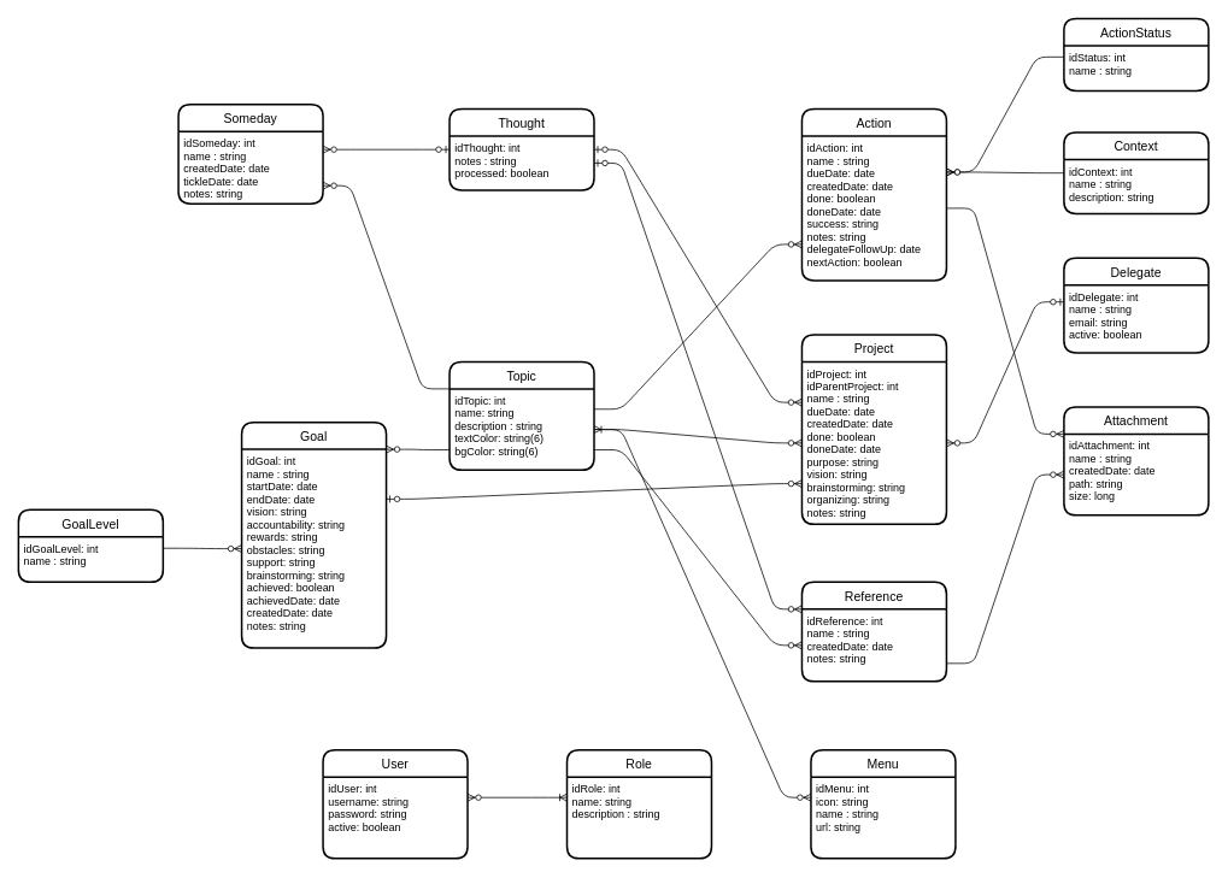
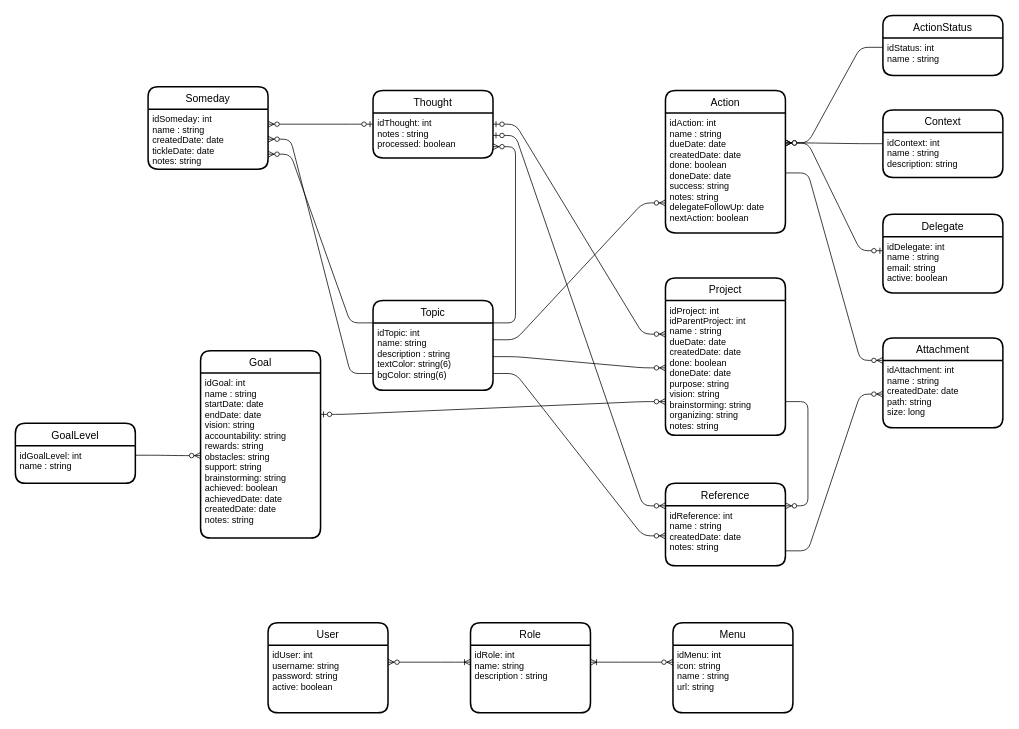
  <mxCell id="0" />
  <mxCell id="1" parent="0" />
  <mxCell id="2" value="Thought" style="swimlane;childLayout=stackLayout;horizontal=1;startSize=30;horizontalStack=0;rounded=1;fontSize=14;fontStyle=0;strokeWidth=2;resizeParent=0;resizeLast=1;shadow=0;dashed=0;align=center;" parent="1" vertex="1"><mxGeometry x="497" y="120" width="160" height="90" as="geometry" /></mxCell>
  <mxCell id="3" value="idThought: int&#10;notes : string&#10;processed: boolean" style="align=left;strokeColor=none;fillColor=none;spacingLeft=4;fontSize=12;verticalAlign=top;resizable=0;rotatable=0;part=1;" parent="2" vertex="1"><mxGeometry y="30" width="160" height="60" as="geometry" /></mxCell>
  <mxCell id="4" value="Delegate" style="swimlane;childLayout=stackLayout;horizontal=1;startSize=30;horizontalStack=0;rounded=1;fontSize=14;fontStyle=0;strokeWidth=2;resizeParent=0;resizeLast=1;shadow=0;dashed=0;align=center;" parent="1" vertex="1"><mxGeometry x="1177" y="285" width="160" height="105" as="geometry" /></mxCell>
  <mxCell id="5" value="idDelegate: int&#10;name : string&#10;email: string&#10;active: boolean" style="align=left;strokeColor=none;fillColor=none;spacingLeft=4;fontSize=12;verticalAlign=top;resizable=0;rotatable=0;part=1;" parent="4" vertex="1"><mxGeometry y="30" width="160" height="75" as="geometry" /></mxCell>
  <mxCell id="6" value="Context" style="swimlane;childLayout=stackLayout;horizontal=1;startSize=30;horizontalStack=0;rounded=1;fontSize=14;fontStyle=0;strokeWidth=2;resizeParent=0;resizeLast=1;shadow=0;dashed=0;align=center;" parent="1" vertex="1"><mxGeometry x="1177" y="146" width="160" height="90" as="geometry" /></mxCell>
  <mxCell id="7" value="idContext: int&#10;name : string&#10;description: string" style="align=left;strokeColor=none;fillColor=none;spacingLeft=4;fontSize=12;verticalAlign=top;resizable=0;rotatable=0;part=1;" parent="6" vertex="1"><mxGeometry y="30" width="160" height="60" as="geometry" /></mxCell>
  <mxCell id="8" value="Topic" style="swimlane;childLayout=stackLayout;horizontal=1;startSize=30;horizontalStack=0;rounded=1;fontSize=14;fontStyle=0;strokeWidth=2;resizeParent=0;resizeLast=1;shadow=0;dashed=0;align=center;" parent="1" vertex="1"><mxGeometry x="497" y="400" width="160" height="120" as="geometry" /></mxCell>
  <mxCell id="9" value="idTopic: int&#10;name: string&#10;description : string&#10;textColor: string(6)&#10;bgColor: string(6)" style="align=left;strokeColor=none;fillColor=none;spacingLeft=4;fontSize=12;verticalAlign=top;resizable=0;rotatable=0;part=1;" parent="8" vertex="1"><mxGeometry y="30" width="160" height="90" as="geometry" /></mxCell>
  <mxCell id="10" value="GoalLevel" style="swimlane;childLayout=stackLayout;horizontal=1;startSize=30;horizontalStack=0;rounded=1;fontSize=14;fontStyle=0;strokeWidth=2;resizeParent=0;resizeLast=1;shadow=0;dashed=0;align=center;" parent="1" vertex="1"><mxGeometry x="20" y="564" width="160" height="80" as="geometry" /></mxCell>
  <mxCell id="11" value="idGoalLevel: int&#10;name : string" style="align=left;strokeColor=none;fillColor=none;spacingLeft=4;fontSize=12;verticalAlign=top;resizable=0;rotatable=0;part=1;" parent="10" vertex="1"><mxGeometry y="30" width="160" height="50" as="geometry" /></mxCell>
  <mxCell id="12" value="Goal" style="swimlane;childLayout=stackLayout;horizontal=1;startSize=30;horizontalStack=0;rounded=1;fontSize=14;fontStyle=0;strokeWidth=2;resizeParent=0;resizeLast=1;shadow=0;dashed=0;align=center;" parent="1" vertex="1"><mxGeometry x="267" y="467" width="160" height="250" as="geometry" /></mxCell>
  <mxCell id="13" value="idGoal: int&#10;name : string&#10;startDate: date&#10;endDate: date&#10;vision: string&#10;accountability: string&#10;rewards: string&#10;obstacles: string&#10;support: string&#10;brainstorming: string&#10;achieved: boolean&#10;achievedDate: date&#10;createdDate: date&#10;notes: string" style="align=left;strokeColor=none;fillColor=none;spacingLeft=4;fontSize=12;verticalAlign=top;resizable=0;rotatable=0;part=1;" parent="12" vertex="1"><mxGeometry y="30" width="160" height="220" as="geometry" /></mxCell>
  <mxCell id="14" value="" style="edgeStyle=entityRelationEdgeStyle;fontSize=12;html=1;endArrow=ERzeroToMany;endFill=1;entryX=0;entryY=0.5;entryDx=0;entryDy=0;exitX=1;exitY=0.25;exitDx=0;exitDy=0;" parent="1" source="11" target="13" edge="1"><mxGeometry width="100" height="100" relative="1" as="geometry"><mxPoint x="-3" y="280" as="sourcePoint" /><mxPoint x="97" y="180" as="targetPoint" /></mxGeometry></mxCell>
- <mxCell id="15" value="" style="edgeStyle=entityRelationEdgeStyle;fontSize=12;html=1;endArrow=ERzeroToMany;endFill=1;exitX=0;exitY=0.75;exitDx=0;exitDy=0;entryX=1;entryY=0;entryDx=0;entryDy=0;" parent="1" source="9" target="13" edge="1"><mxGeometry width="100" height="100" relative="1" as="geometry"><mxPoint x="147" y="412.5" as="sourcePoint" /><mxPoint x="67" y="250" as="targetPoint" /></mxGeometry></mxCell>
+ <mxCell id="15" value="" style="edgeStyle=entityRelationEdgeStyle;fontSize=12;html=1;endArrow=ERzeroToMany;endFill=1;exitX=0;exitY=0.75;exitDx=0;exitDy=0;" parent="1" source="9" target="35" edge="1"><mxGeometry width="100" height="100" relative="1" as="geometry"><mxPoint x="147" y="412.5" as="sourcePoint" /><mxPoint x="67" y="250" as="targetPoint" /></mxGeometry></mxCell>
+ <mxCell id="16" value="" style="edgeStyle=entityRelationEdgeStyle;fontSize=12;html=1;endArrow=ERzeroToMany;endFill=1;exitX=1;exitY=0.25;exitDx=0;exitDy=0;entryX=1;entryY=0.75;entryDx=0;entryDy=0;" parent="1" source="8" target="3" edge="1"><mxGeometry width="100" height="100" relative="1" as="geometry"><mxPoint x="257" y="40" as="sourcePoint" /><mxPoint x="127" y="117.5" as="targetPoint" /></mxGeometry></mxCell>
  <mxCell id="17" value="Project" style="swimlane;childLayout=stackLayout;horizontal=1;startSize=30;horizontalStack=0;rounded=1;fontSize=14;fontStyle=0;strokeWidth=2;resizeParent=0;resizeLast=1;shadow=0;dashed=0;align=center;" parent="1" vertex="1"><mxGeometry x="887" y="370" width="160" height="210" as="geometry" /></mxCell>
  <mxCell id="18" value="idProject: int&#10;idParentProject: int&#10;name : string&#10;dueDate: date&#10;createdDate: date&#10;done: boolean&#10;doneDate: date&#10;purpose: string&#10;vision: string&#10;brainstorming: string&#10;organizing: string&#10;notes: string" style="align=left;strokeColor=none;fillColor=none;spacingLeft=4;fontSize=12;verticalAlign=top;resizable=0;rotatable=0;part=1;" parent="17" vertex="1"><mxGeometry y="30" width="160" height="180" as="geometry" /></mxCell>
  <mxCell id="19" value="ActionStatus" style="swimlane;childLayout=stackLayout;horizontal=1;startSize=30;horizontalStack=0;rounded=1;fontSize=14;fontStyle=0;strokeWidth=2;resizeParent=0;resizeLast=1;shadow=0;dashed=0;align=center;" parent="1" vertex="1"><mxGeometry x="1177" y="20" width="160" height="80" as="geometry" /></mxCell>
  <mxCell id="20" value="idStatus: int&#10;name : string" style="align=left;strokeColor=none;fillColor=none;spacingLeft=4;fontSize=12;verticalAlign=top;resizable=0;rotatable=0;part=1;" parent="19" vertex="1"><mxGeometry y="30" width="160" height="50" as="geometry" /></mxCell>
  <mxCell id="21" value="" style="edgeStyle=entityRelationEdgeStyle;fontSize=12;html=1;endArrow=ERzeroToMany;startArrow=ERzeroToOne;exitX=1;exitY=0.25;exitDx=0;exitDy=0;entryX=0;entryY=0.75;entryDx=0;entryDy=0;" parent="1" source="13" target="18" edge="1"><mxGeometry width="100" height="100" relative="1" as="geometry"><mxPoint x="7" y="440" as="sourcePoint" /><mxPoint x="887" y="565" as="targetPoint" /></mxGeometry></mxCell>
  <mxCell id="22" value="" style="edgeStyle=entityRelationEdgeStyle;fontSize=12;html=1;endArrow=ERzeroToMany;endFill=1;exitX=1;exitY=0.5;exitDx=0;exitDy=0;entryX=0;entryY=0.5;entryDx=0;entryDy=0;" parent="1" source="9" target="18" edge="1"><mxGeometry width="100" height="100" relative="1" as="geometry"><mxPoint x="-9" y="41.25" as="sourcePoint" /><mxPoint x="331" y="38.75" as="targetPoint" /></mxGeometry></mxCell>
  <mxCell id="23" value="" style="edgeStyle=entityRelationEdgeStyle;fontSize=12;html=1;endArrow=ERzeroToMany;startArrow=ERzeroToOne;entryX=0;entryY=0.25;entryDx=0;entryDy=0;exitX=1;exitY=0.25;exitDx=0;exitDy=0;" parent="1" source="3" target="18" edge="1"><mxGeometry width="100" height="100" relative="1" as="geometry"><mxPoint x="697" y="180" as="sourcePoint" /><mxPoint x="331" y="-27.5" as="targetPoint" /></mxGeometry></mxCell>
  <mxCell id="24" value="Action" style="swimlane;childLayout=stackLayout;horizontal=1;startSize=30;horizontalStack=0;rounded=1;fontSize=14;fontStyle=0;strokeWidth=2;resizeParent=0;resizeLast=1;shadow=0;dashed=0;align=center;" parent="1" vertex="1"><mxGeometry x="887" y="120" width="160" height="190" as="geometry" /></mxCell>
  <mxCell id="25" value="idAction: int&#10;name : string&#10;dueDate: date&#10;createdDate: date&#10;done: boolean&#10;doneDate: date&#10;success: string&#10;notes: string&#10;delegateFollowUp: date&#10;nextAction: boolean" style="align=left;strokeColor=none;fillColor=none;spacingLeft=4;fontSize=12;verticalAlign=top;resizable=0;rotatable=0;part=1;" parent="24" vertex="1"><mxGeometry y="30" width="160" height="160" as="geometry" /></mxCell>
  <mxCell id="26" value="" style="edgeStyle=entityRelationEdgeStyle;fontSize=12;html=1;endArrow=ERzeroToMany;endFill=1;exitX=1;exitY=0.25;exitDx=0;exitDy=0;entryX=0;entryY=0.75;entryDx=0;entryDy=0;" parent="1" source="9" target="25" edge="1"><mxGeometry width="100" height="100" relative="1" as="geometry"><mxPoint x="377" y="40" as="sourcePoint" /><mxPoint x="447" y="40" as="targetPoint" /></mxGeometry></mxCell>
  <mxCell id="27" value="" style="edgeStyle=entityRelationEdgeStyle;fontSize=12;html=1;endArrow=ERzeroToMany;endFill=1;exitX=0;exitY=0.25;exitDx=0;exitDy=0;entryX=1;entryY=0.25;entryDx=0;entryDy=0;" parent="1" source="20" target="25" edge="1"><mxGeometry width="100" height="100" relative="1" as="geometry"><mxPoint x="957" y="-280" as="sourcePoint" /><mxPoint x="877" y="-170" as="targetPoint" /></mxGeometry></mxCell>
  <mxCell id="28" value="" style="edgeStyle=entityRelationEdgeStyle;fontSize=12;html=1;endArrow=ERzeroToMany;endFill=1;exitX=0;exitY=0.25;exitDx=0;exitDy=0;entryX=1;entryY=0.25;entryDx=0;entryDy=0;" parent="1" source="7" target="25" edge="1"><mxGeometry width="100" height="100" relative="1" as="geometry"><mxPoint x="757" y="175" as="sourcePoint" /><mxPoint x="857" y="-100" as="targetPoint" /></mxGeometry></mxCell>
- <mxCell id="29" value="" style="edgeStyle=entityRelationEdgeStyle;fontSize=12;html=1;endArrow=ERzeroToMany;startArrow=ERzeroToOne;exitX=0;exitY=0.25;exitDx=0;exitDy=0;" parent="1" source="5" target="18" edge="1"><mxGeometry width="100" height="100" relative="1" as="geometry"><mxPoint x="247" y="505" as="sourcePoint" /><mxPoint x="887" y="40" as="targetPoint" /></mxGeometry></mxCell>
+ <mxCell id="29" value="" style="edgeStyle=entityRelationEdgeStyle;fontSize=12;html=1;endArrow=ERzeroToMany;startArrow=ERzeroToOne;exitX=0;exitY=0.25;exitDx=0;exitDy=0;entryX=1;entryY=0.25;entryDx=0;entryDy=0;" parent="1" source="5" target="25" edge="1"><mxGeometry width="100" height="100" relative="1" as="geometry"><mxPoint x="247" y="505" as="sourcePoint" /><mxPoint x="887" y="40" as="targetPoint" /></mxGeometry></mxCell>
  <mxCell id="30" value="Reference" style="swimlane;childLayout=stackLayout;horizontal=1;startSize=30;horizontalStack=0;rounded=1;fontSize=14;fontStyle=0;strokeWidth=2;resizeParent=0;resizeLast=1;shadow=0;dashed=0;align=center;" parent="1" vertex="1"><mxGeometry x="887" y="644" width="160" height="110" as="geometry" /></mxCell>
  <mxCell id="31" value="idReference: int&#10;name : string&#10;createdDate: date&#10;notes: string" style="align=left;strokeColor=none;fillColor=none;spacingLeft=4;fontSize=12;verticalAlign=top;resizable=0;rotatable=0;part=1;" parent="30" vertex="1"><mxGeometry y="30" width="160" height="80" as="geometry" /></mxCell>
  <mxCell id="32" value="" style="edgeStyle=entityRelationEdgeStyle;fontSize=12;html=1;endArrow=ERzeroToMany;endFill=1;exitX=1;exitY=0.75;exitDx=0;exitDy=0;" parent="1" source="9" target="31" edge="1"><mxGeometry width="100" height="100" relative="1" as="geometry"><mxPoint x="287" y="230" as="sourcePoint" /><mxPoint x="424" y="230" as="targetPoint" /></mxGeometry></mxCell>
  <mxCell id="33" value="" style="edgeStyle=entityRelationEdgeStyle;fontSize=12;html=1;endArrow=ERzeroToMany;startArrow=ERzeroToOne;entryX=0;entryY=0;entryDx=0;entryDy=0;exitX=1;exitY=0.5;exitDx=0;exitDy=0;" parent="1" source="3" target="31" edge="1"><mxGeometry width="100" height="100" relative="1" as="geometry"><mxPoint x="727" y="180" as="sourcePoint" /><mxPoint x="647" y="-170" as="targetPoint" /></mxGeometry></mxCell>
  <mxCell id="34" value="Someday" style="swimlane;childLayout=stackLayout;horizontal=1;startSize=30;horizontalStack=0;rounded=1;fontSize=14;fontStyle=0;strokeWidth=2;resizeParent=0;resizeLast=1;shadow=0;dashed=0;align=center;" parent="1" vertex="1"><mxGeometry x="197" y="115" width="160" height="110" as="geometry" /></mxCell>
  <mxCell id="35" value="idSomeday: int&#10;name : string&#10;createdDate: date&#10;tickleDate: date&#10;notes: string" style="align=left;strokeColor=none;fillColor=none;spacingLeft=4;fontSize=12;verticalAlign=top;resizable=0;rotatable=0;part=1;" parent="34" vertex="1"><mxGeometry y="30" width="160" height="80" as="geometry" /></mxCell>
  <mxCell id="36" value="" style="edgeStyle=entityRelationEdgeStyle;fontSize=12;html=1;endArrow=ERzeroToMany;startArrow=ERzeroToOne;entryX=1;entryY=0.25;entryDx=0;entryDy=0;exitX=0;exitY=0.25;exitDx=0;exitDy=0;" parent="1" source="3" target="35" edge="1"><mxGeometry width="100" height="100" relative="1" as="geometry"><mxPoint x="7" y="60" as="sourcePoint" /><mxPoint x="127" y="-130" as="targetPoint" /></mxGeometry></mxCell>
  <mxCell id="37" value="" style="edgeStyle=entityRelationEdgeStyle;fontSize=12;html=1;endArrow=ERzeroToMany;endFill=1;exitX=0;exitY=0.25;exitDx=0;exitDy=0;entryX=1;entryY=0.75;entryDx=0;entryDy=0;" parent="1" source="8" target="35" edge="1"><mxGeometry width="100" height="100" relative="1" as="geometry"><mxPoint x="287" y="207.5" as="sourcePoint" /><mxPoint x="287" y="-90" as="targetPoint" /></mxGeometry></mxCell>
  <mxCell id="38" value="Attachment" style="swimlane;childLayout=stackLayout;horizontal=1;startSize=30;horizontalStack=0;rounded=1;fontSize=14;fontStyle=0;strokeWidth=2;resizeParent=0;resizeLast=1;shadow=0;dashed=0;align=center;" parent="1" vertex="1"><mxGeometry x="1177" y="450" width="160" height="120" as="geometry" /></mxCell>
  <mxCell id="39" value="idAttachment: int&#10;name : string&#10;createdDate: date&#10;path: string&#10;size: long&#10;" style="align=left;strokeColor=none;fillColor=none;spacingLeft=4;fontSize=12;verticalAlign=top;resizable=0;rotatable=0;part=1;" parent="38" vertex="1"><mxGeometry y="30" width="160" height="90" as="geometry" /></mxCell>
  <mxCell id="40" value="" style="edgeStyle=entityRelationEdgeStyle;fontSize=12;html=1;endArrow=ERzeroToMany;endFill=1;entryX=0;entryY=0.25;entryDx=0;entryDy=0;exitX=1;exitY=0.5;exitDx=0;exitDy=0;" parent="1" source="25" target="38" edge="1"><mxGeometry width="100" height="100" relative="1" as="geometry"><mxPoint x="1067" y="240" as="sourcePoint" /><mxPoint x="287" y="-130" as="targetPoint" /></mxGeometry></mxCell>
  <mxCell id="41" value="" style="edgeStyle=entityRelationEdgeStyle;fontSize=12;html=1;endArrow=ERzeroToMany;endFill=1;entryX=0;entryY=0.5;entryDx=0;entryDy=0;exitX=1;exitY=0.75;exitDx=0;exitDy=0;" parent="1" source="31" target="39" edge="1"><mxGeometry width="100" height="100" relative="1" as="geometry"><mxPoint x="290" y="-200" as="sourcePoint" /><mxPoint x="207" y="-260" as="targetPoint" /></mxGeometry></mxCell>
+ <mxCell id="42" value="" style="edgeStyle=entityRelationEdgeStyle;fontSize=12;html=1;endArrow=ERzeroToMany;endFill=1;entryX=1;entryY=0;entryDx=0;entryDy=0;exitX=1;exitY=0.75;exitDx=0;exitDy=0;anchorPointDirection=1;fixDash=0;editable=1;bendable=1;" parent="1" source="18" target="31" edge="1"><mxGeometry width="100" height="100" relative="1" as="geometry"><mxPoint x="617" y="710" as="sourcePoint" /><mxPoint x="717" y="610" as="targetPoint" /></mxGeometry></mxCell>
  <mxCell id="43" value="User" style="swimlane;childLayout=stackLayout;horizontal=1;startSize=30;horizontalStack=0;rounded=1;fontSize=14;fontStyle=0;strokeWidth=2;resizeParent=0;resizeLast=1;shadow=0;dashed=0;align=center;" parent="1" vertex="1"><mxGeometry x="357" y="830" width="160" height="120" as="geometry" /></mxCell>
  <mxCell id="44" value="idUser: int&#10;username: string&#10;password: string&#10;active: boolean&#10;" style="align=left;strokeColor=none;fillColor=none;spacingLeft=4;fontSize=12;verticalAlign=top;resizable=0;rotatable=0;part=1;" parent="43" vertex="1"><mxGeometry y="30" width="160" height="90" as="geometry" /></mxCell>
  <mxCell id="45" value="Role" style="swimlane;childLayout=stackLayout;horizontal=1;startSize=30;horizontalStack=0;rounded=1;fontSize=14;fontStyle=0;strokeWidth=2;resizeParent=0;resizeLast=1;shadow=0;dashed=0;align=center;" parent="1" vertex="1"><mxGeometry x="627" y="830" width="160" height="120" as="geometry" /></mxCell>
  <mxCell id="46" value="idRole: int&#10;name: string&#10;description : string" style="align=left;strokeColor=none;fillColor=none;spacingLeft=4;fontSize=12;verticalAlign=top;resizable=0;rotatable=0;part=1;" parent="45" vertex="1"><mxGeometry y="30" width="160" height="90" as="geometry" /></mxCell>
  <mxCell id="47" value="Menu" style="swimlane;childLayout=stackLayout;horizontal=1;startSize=30;horizontalStack=0;rounded=1;fontSize=14;fontStyle=0;strokeWidth=2;resizeParent=0;resizeLast=1;shadow=0;dashed=0;align=center;" parent="1" vertex="1"><mxGeometry x="897" y="830" width="160" height="120" as="geometry" /></mxCell>
  <mxCell id="48" value="idMenu: int&#10;icon: string&#10;name : string&#10;url: string&#10;" style="align=left;strokeColor=none;fillColor=none;spacingLeft=4;fontSize=12;verticalAlign=top;resizable=0;rotatable=0;part=1;" parent="47" vertex="1"><mxGeometry y="30" width="160" height="90" as="geometry" /></mxCell>
  <mxCell id="49" value="" style="edgeStyle=entityRelationEdgeStyle;fontSize=12;html=1;endArrow=ERoneToMany;startArrow=ERzeroToMany;exitX=1;exitY=0.25;exitDx=0;exitDy=0;entryX=0;entryY=0.25;entryDx=0;entryDy=0;" parent="1" source="44" target="46" edge="1"><mxGeometry width="100" height="100" relative="1" as="geometry"><mxPoint x="527" y="820" as="sourcePoint" /><mxPoint x="627" y="720" as="targetPoint" /></mxGeometry></mxCell>
- <mxCell id="50" value="" style="edgeStyle=entityRelationEdgeStyle;fontSize=12;html=1;endArrow=ERoneToMany;startArrow=ERzeroToMany;exitX=0;exitY=0.25;exitDx=0;exitDy=0;" parent="1" source="48" target="9" edge="1"><mxGeometry width="100" height="100" relative="1" as="geometry"><mxPoint x="747" y="770" as="sourcePoint" /><mxPoint x="857" y="770" as="targetPoint" /></mxGeometry></mxCell>
+ <mxCell id="50" value="" style="edgeStyle=entityRelationEdgeStyle;fontSize=12;html=1;endArrow=ERoneToMany;startArrow=ERzeroToMany;exitX=0;exitY=0.25;exitDx=0;exitDy=0;entryX=1;entryY=0.25;entryDx=0;entryDy=0;" parent="1" source="48" target="46" edge="1"><mxGeometry width="100" height="100" relative="1" as="geometry"><mxPoint x="747" y="770" as="sourcePoint" /><mxPoint x="857" y="770" as="targetPoint" /></mxGeometry></mxCell>
